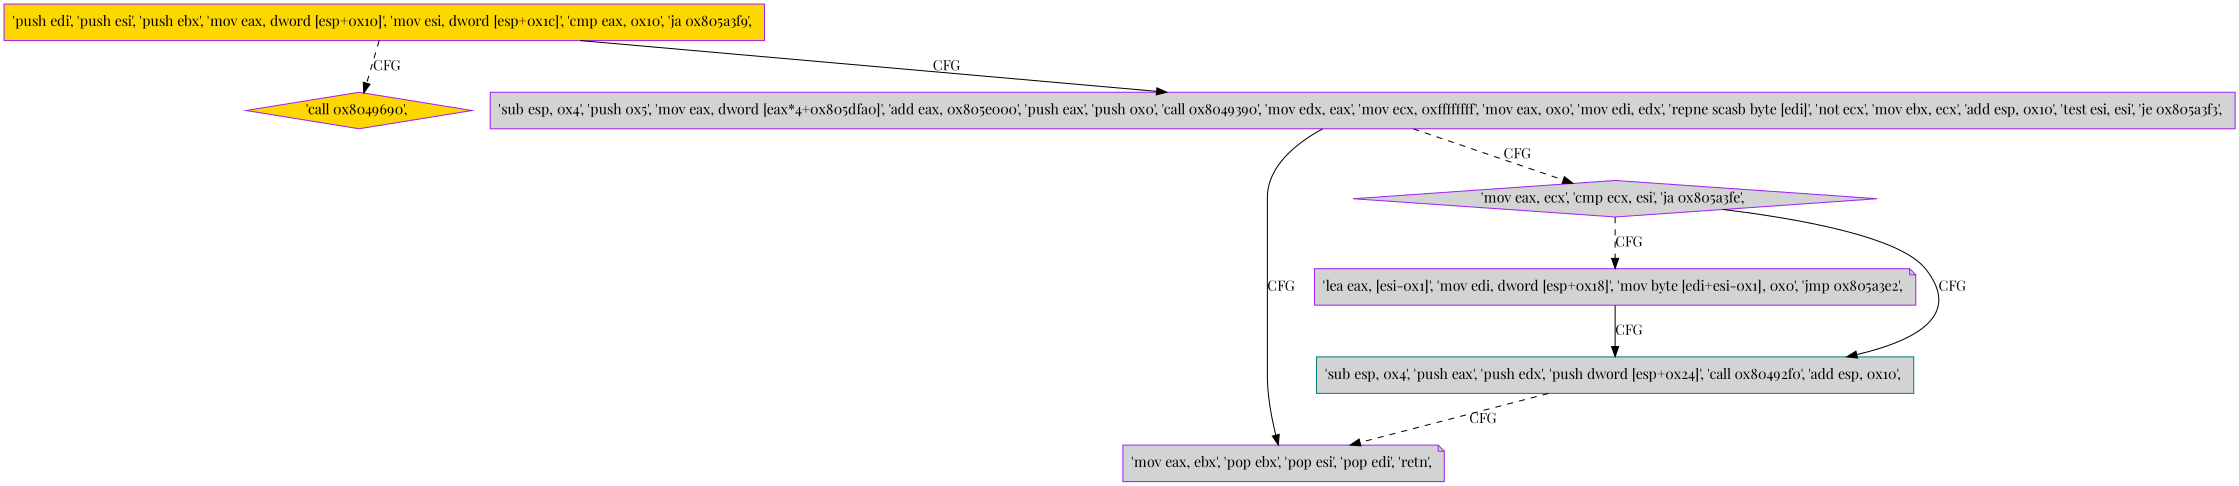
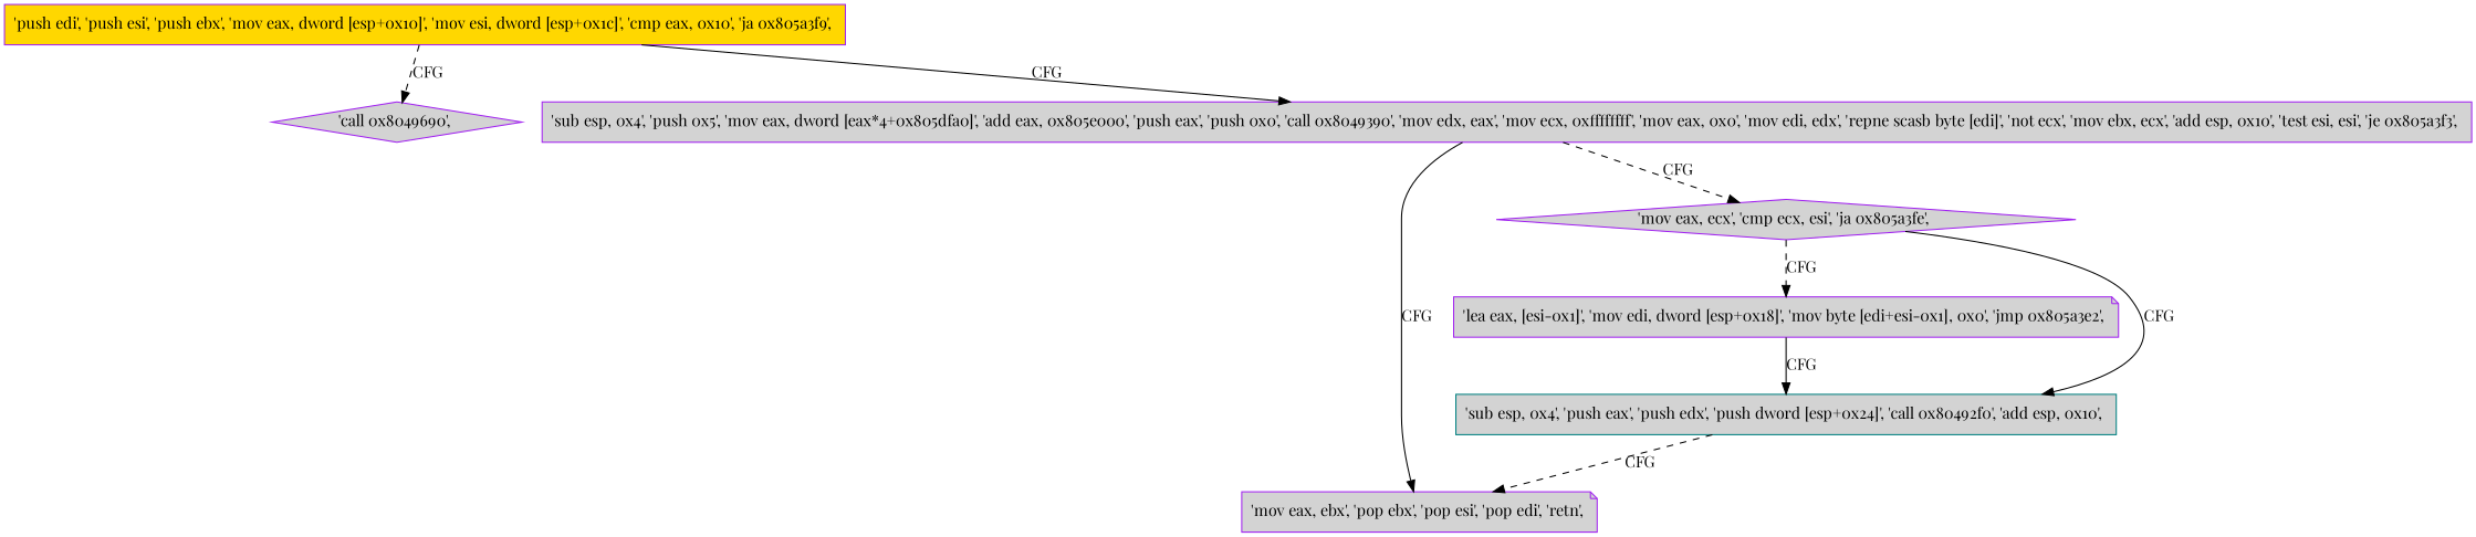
  digraph {
    fontname="Playfair Display"
    node [style=filled fillcolor=lightgrey color=purple shape=box fontname="Playfair Display"]
    edge [style=dashed fontname="Playfair Display"]
    n1 [label="'push edi', 'push esi', 'push ebx', 'mov eax, dword [esp+0x10]', 'mov esi, dword [esp+0x1c]', 'cmp eax, 0x10', 'ja 0x805a3f9', " fillcolor=gold]
-   n2 [label="'call 0x8049690', " fillcolor=gold shape=diamond]
+   n2 [label="'call 0x8049690', " shape=diamond]
    n3 [label="'sub esp, 0x4', 'push 0x5', 'mov eax, dword [eax*4+0x805dfa0]', 'add eax, 0x805e000', 'push eax', 'push 0x0', 'call 0x8049390', 'mov edx, eax', 'mov ecx, 0xffffffff', 'mov eax, 0x0', 'mov edi, edx', 'repne scasb byte [edi]', 'not ecx', 'mov ebx, ecx', 'add esp, 0x10', 'test esi, esi', 'je 0x805a3f3', "]
    n4 [label="'mov eax, ebx', 'pop ebx', 'pop esi', 'pop edi', 'retn', " shape=note]
    n5 [label="'mov eax, ecx', 'cmp ecx, esi', 'ja 0x805a3fe', " shape=diamond]
    n6 [label="'lea eax, [esi-0x1]', 'mov edi, dword [esp+0x18]', 'mov byte [edi+esi-0x1], 0x0', 'jmp 0x805a3e2', " shape=note]
    n7 [label="'sub esp, 0x4', 'push eax', 'push edx', 'push dword [esp+0x24]', 'call 0x80492f0', 'add esp, 0x10', " color=teal]
    n1 -> n2 [label=CFG]
    n1 -> n3 [label=CFG style=solid]
    n3 -> n4 [label=CFG style=solid]
    n3 -> n5 [label=CFG]
    n5 -> n6 [label=CFG]
    n5 -> n7 [label=CFG style=solid]
    n6 -> n7 [label=CFG style=solid]
    n7 -> n4 [label=CFG]
  }
